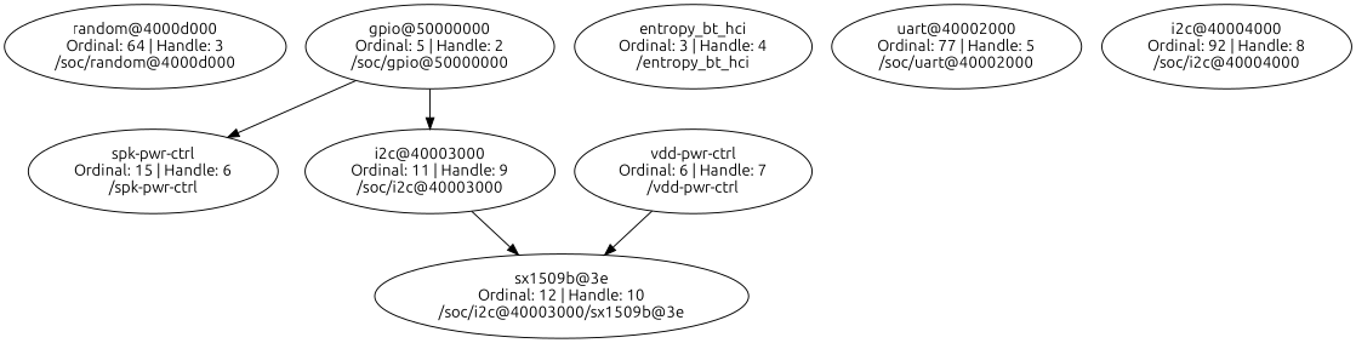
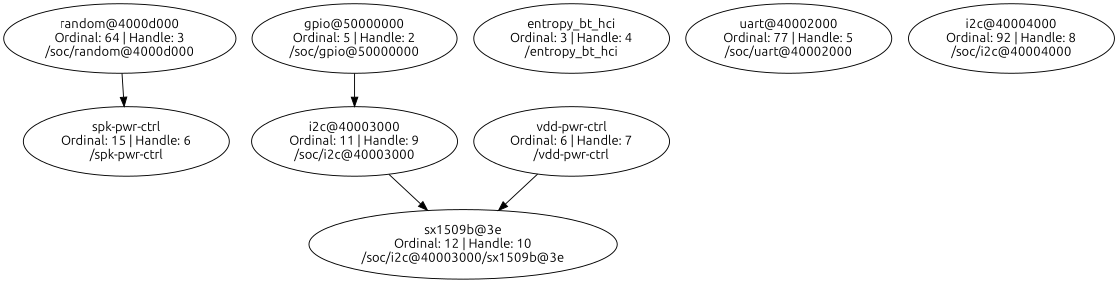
  digraph {
    fontname=Ubuntu
    node [fontname=Ubuntu]
    edge [fontname=Ubuntu]
    n1 [label="gpio@50000000\nOrdinal: 5 | Handle: 2\n/soc/gpio@50000000"]
    n2 [label="spk-pwr-ctrl\nOrdinal: 15 | Handle: 6\n/spk-pwr-ctrl"]
    n3 [label="i2c@40003000\nOrdinal: 11 | Handle: 9\n/soc/i2c@40003000"]
    n4 [label="vdd-pwr-ctrl\nOrdinal: 6 | Handle: 7\n/vdd-pwr-ctrl"]
    n5 [label="sx1509b@3e\nOrdinal: 12 | Handle: 10\n/soc/i2c@40003000/sx1509b@3e"]
    n6 [label="random@4000d000\nOrdinal: 64 | Handle: 3\n/soc/random@4000d000"]
    n7 [label="entropy_bt_hci\nOrdinal: 3 | Handle: 4\n/entropy_bt_hci"]
    n8 [label="uart@40002000\nOrdinal: 77 | Handle: 5\n/soc/uart@40002000"]
    n9 [label="i2c@40004000\nOrdinal: 92 | Handle: 8\n/soc/i2c@40004000"]
-   n1 -> n2
+   n6 -> n2
    n1 -> n3
    n3 -> n5
    n4 -> n5
  }
